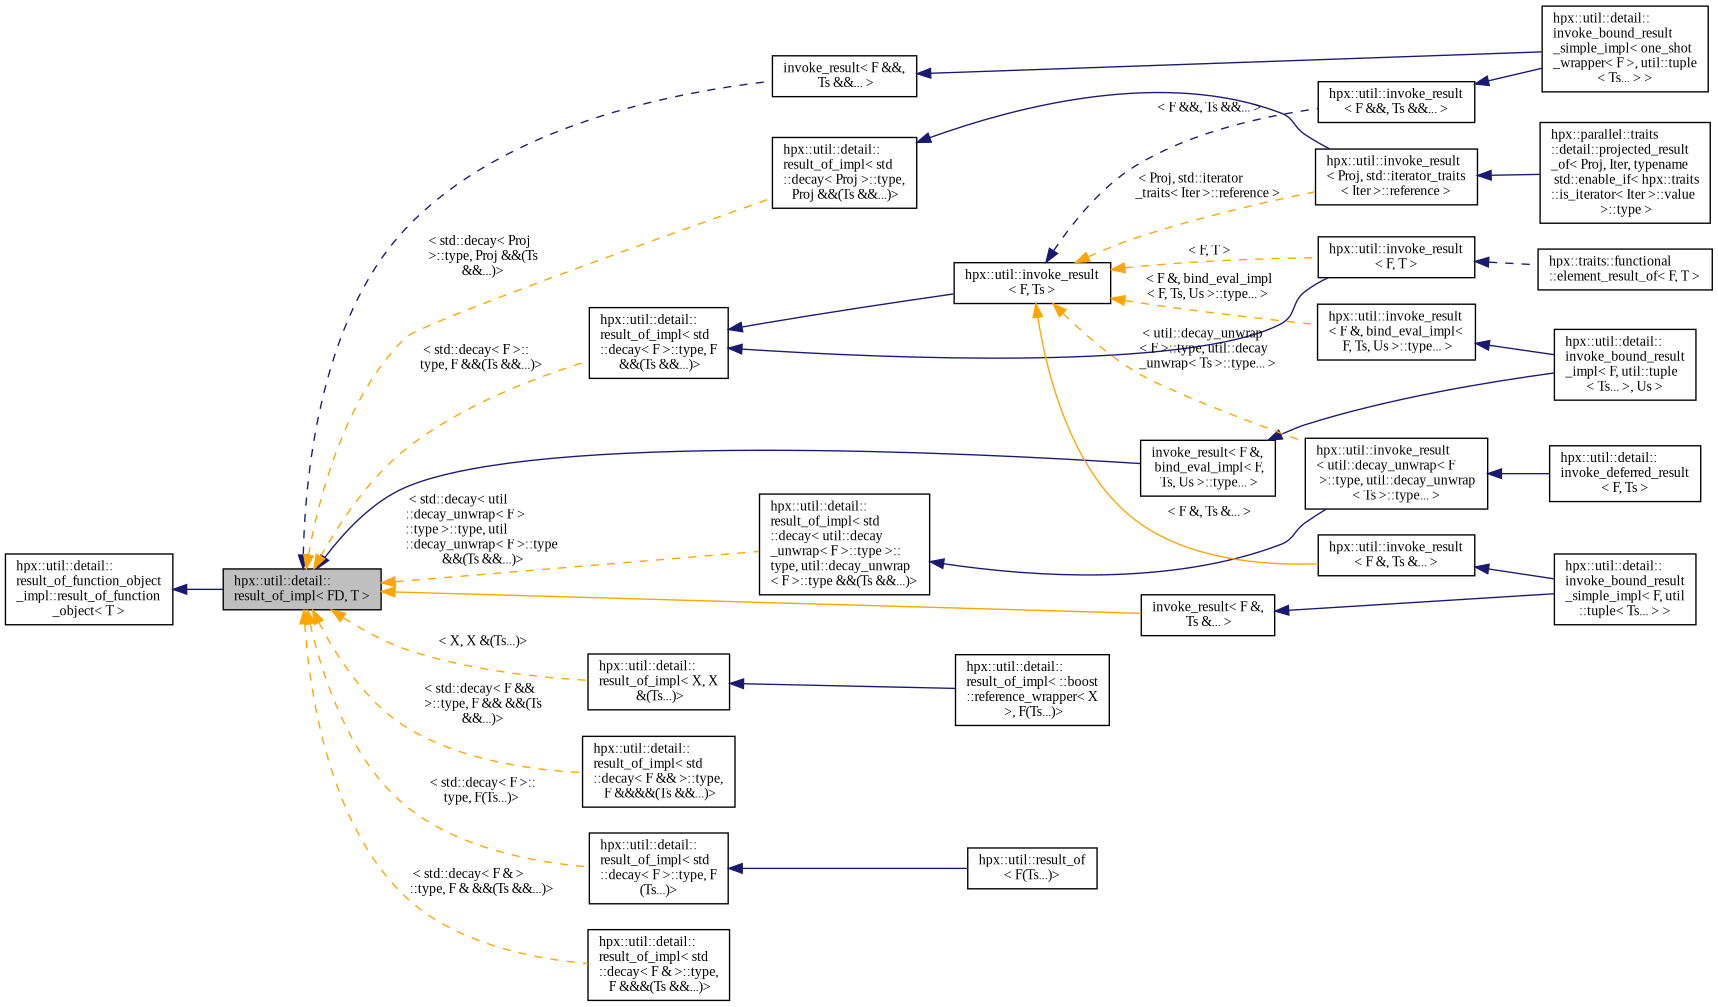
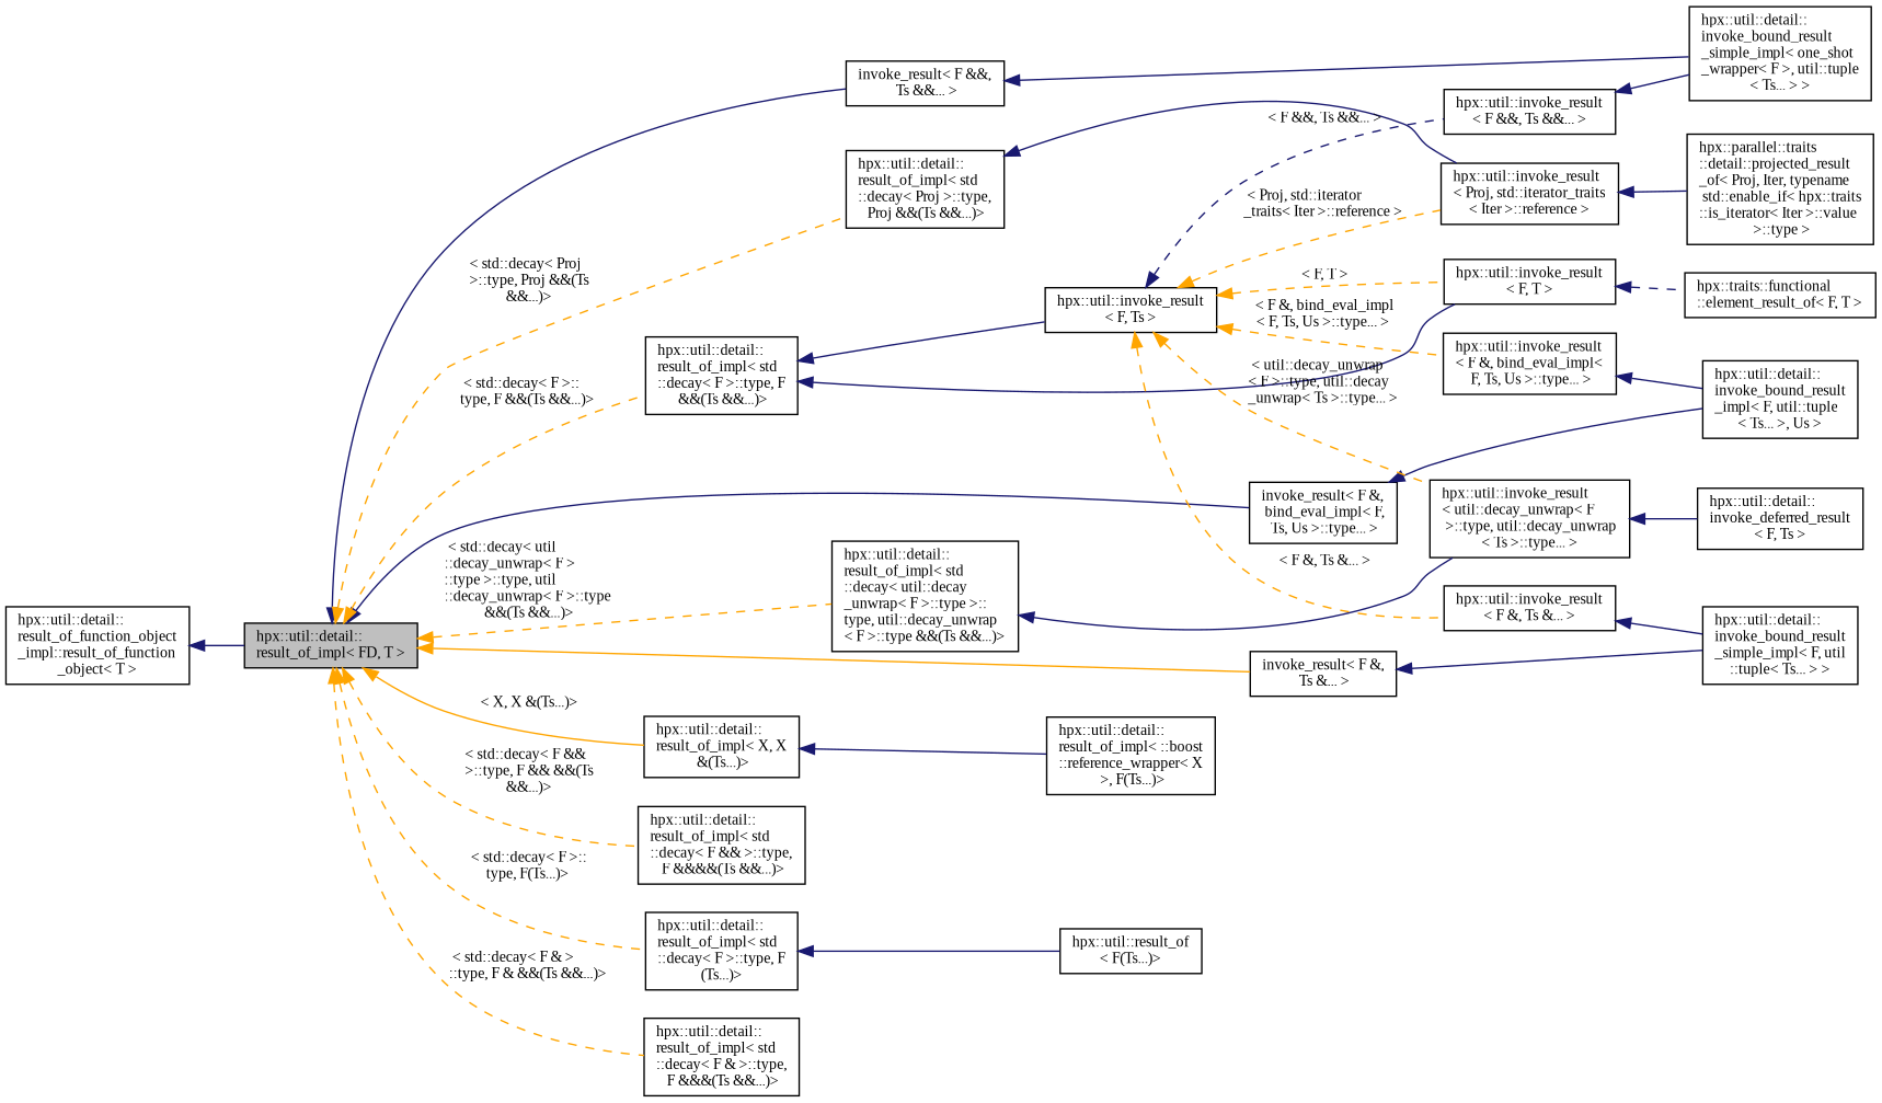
  digraph {
    fontname="Liberation Serif"
    rankdir=LR
    node [color=black fillcolor=white fontname="Liberation Serif" fontsize=10 shape=record style=filled]
    edge [color=midnightblue dir=back fontname="Liberation Serif" fontsize=10 labelfontname=Helvetica labelfontsize=10 style=solid]
    n1 [fillcolor=grey75 fontcolor=black height=0.2 label="hpx::util::detail::\lresult_of_impl\< FD, T \>" width=0.4]
    n2 [height=0.2 label="invoke_result\< F &&,\l Ts &&... \>" width=0.4]
    n3 [height=0.2 label="invoke_result\< F &,\l bind_eval_impl\< F,\l Ts, Us \>::type... \>" width=0.4]
    n4 [height=0.2 label="invoke_result\< F &,\l Ts &... \>" width=0.4]
    n5 [height=0.2 label="hpx::util::detail::\lresult_of_impl\< X, X\l &(Ts...)\>" width=0.4]
    n6 [height=0.2 label="hpx::util::detail::\lresult_of_impl\< std\l::decay\< F \>::type, F\l &&(Ts &&...)\>" width=0.4]
    n7 [height=0.2 label="hpx::util::detail::\lresult_of_impl\< std\l::decay\< Proj \>::type,\l Proj &&(Ts &&...)\>" width=0.4]
    n8 [height=0.2 label="hpx::util::detail::\lresult_of_impl\< std\l::decay\< F && \>::type,\l F &&&&(Ts &&...)\>" width=0.4]
    n9 [height=0.2 label="hpx::util::detail::\lresult_of_impl\< std\l::decay\< util::decay\l_unwrap\< F \>::type \>::\ltype, util::decay_unwrap\l\< F \>::type &&(Ts &&...)\>" width=0.4]
    n10 [height=0.2 label="hpx::util::detail::\lresult_of_impl\< std\l::decay\< F \>::type, F\l(Ts...)\>" width=0.4]
    n11 [height=0.2 label="hpx::util::detail::\lresult_of_impl\< std\l::decay\< F & \>::type,\l F &&&(Ts &&...)\>" width=0.4]
    n12 [height=0.2 label="hpx::util::detail::\linvoke_bound_result\l_simple_impl\< one_shot\l_wrapper\< F \>, util::tuple\l\< Ts... \> \>" width=0.4]
    n13 [height=0.2 label="hpx::util::detail::\linvoke_bound_result\l_impl\< F, util::tuple\l\< Ts... \>, Us \>" width=0.4]
    n14 [height=0.2 label="hpx::util::detail::\linvoke_bound_result\l_simple_impl\< F, util\l::tuple\< Ts... \> \>" width=0.4]
    n15 [height=0.2 label="hpx::util::detail::\lresult_of_impl\< ::boost\l::reference_wrapper\< X\l \>, F(Ts...)\>" width=0.4]
    n16 [height=0.2 label="hpx::util::invoke_result\l\< F, Ts \>" width=0.4]
    n17 [height=0.2 label="hpx::util::invoke_result\l\< F, T \>" width=0.4]
    n18 [height=0.2 label="hpx::util::invoke_result\l\< Proj, std::iterator_traits\l\< Iter \>::reference \>" width=0.4]
    n19 [height=0.2 label="hpx::util::invoke_result\l\< util::decay_unwrap\< F\l \>::type, util::decay_unwrap\l\< Ts \>::type... \>" width=0.4]
    n20 [height=0.2 label="hpx::util::result_of\l\< F(Ts...)\>" width=0.4]
    n21 [height=0.2 label="hpx::util::detail::\lresult_of_function_object\l_impl::result_of_function\l_object\< T \>" width=0.4]
    n22 [height=0.2 label="hpx::util::invoke_result\l\< F &&, Ts &&... \>" width=0.4]
    n23 [height=0.2 label="hpx::util::invoke_result\l\< F &, bind_eval_impl\<\l F, Ts, Us \>::type... \>" width=0.4]
    n24 [height=0.2 label="hpx::util::invoke_result\l\< F &, Ts &... \>" width=0.4]
    n25 [height=0.2 label="hpx::traits::functional\l::element_result_of\< F, T \>" width=0.4]
    n26 [height=0.2 label="hpx::util::detail::\linvoke_deferred_result\l\< F, Ts \>" width=0.4]
    n27 [height=0.2 label="hpx::parallel::traits\l::detail::projected_result\l_of\< Proj, Iter, typename\l std::enable_if\< hpx::traits\l::is_iterator\< Iter \>::value\l \>::type \>" width=0.4]
-   n1 -> n2 [style=dashed]
+   n1 -> n2
    n1 -> n3
    n1 -> n4 [color=orange]
-   n1 -> n5 [color=orange label=" \< X, X &(Ts...)\>" style=dashed]
+   n1 -> n5 [color=orange label=" \< X, X &(Ts...)\>"]
    n1 -> n6 [color=orange label=" \< std::decay\< F \>::\ltype, F &&(Ts &&...)\>" style=dashed]
    n1 -> n7 [color=orange label=" \< std::decay\< Proj\l \>::type, Proj &&(Ts\l &&...)\>" style=dashed]
    n1 -> n8 [color=orange label=" \< std::decay\< F &&\l \>::type, F && &&(Ts\l &&...)\>" style=dashed]
    n1 -> n9 [color=orange label=" \< std::decay\< util\l::decay_unwrap\< F \>\l::type \>::type, util\l::decay_unwrap\< F \>::type\l &&(Ts &&...)\>" style=dashed]
    n1 -> n10 [color=orange label=" \< std::decay\< F \>::\ltype, F(Ts...)\>" style=dashed]
    n1 -> n11 [color=orange label=" \< std::decay\< F & \>\l::type, F & &&(Ts &&...)\>" style=dashed]
    n2 -> n12
    n3 -> n13
    n4 -> n14
    n5 -> n15
    n6 -> n16
    n6 -> n17
    n7 -> n18
    n9 -> n19
    n10 -> n20
    n16 -> n17 [color=orange label=" \< F, T \>" style=dashed]
    n16 -> n18 [color=orange label=" \< Proj, std::iterator\l_traits\< Iter \>::reference \>" style=dashed]
    n16 -> n19 [color=orange label=" \< util::decay_unwrap\l\< F \>::type, util::decay\l_unwrap\< Ts \>::type... \>" style=dashed]
    n16 -> n22 [label=" \< F &&, Ts &&... \>" style=dashed]
    n16 -> n23 [color=orange label=" \< F &, bind_eval_impl\l\< F, Ts, Us \>::type... \>" style=dashed]
-   n16 -> n24 [color=orange label=" \< F &, Ts &... \>"]
+   n16 -> n24 [color=orange label=" \< F &, Ts &... \>" style=dashed]
    n17 -> n25 [style=dashed]
    n18 -> n27
    n19 -> n26
    n21 -> n1
    n22 -> n12
    n23 -> n13
    n24 -> n14
  }
